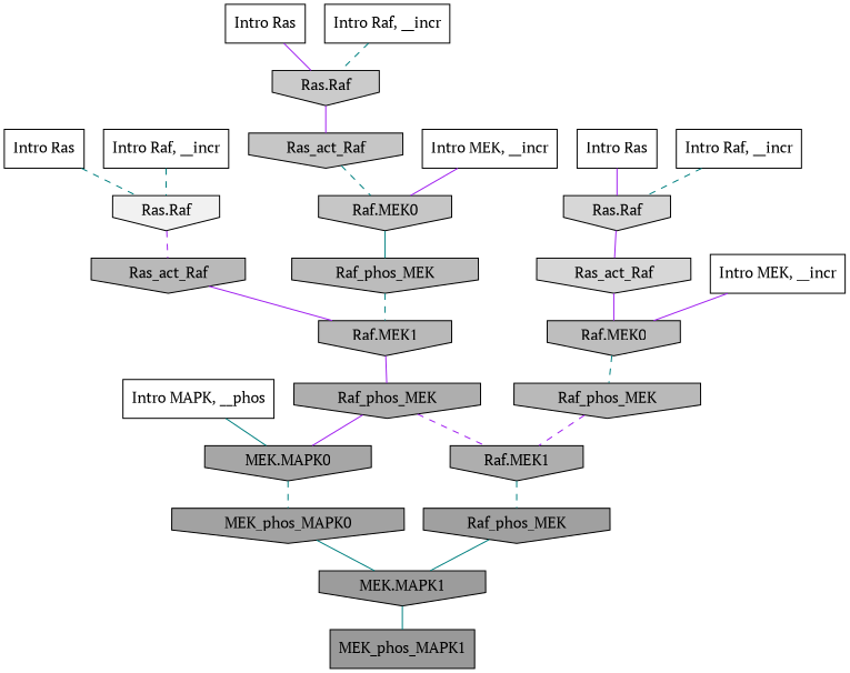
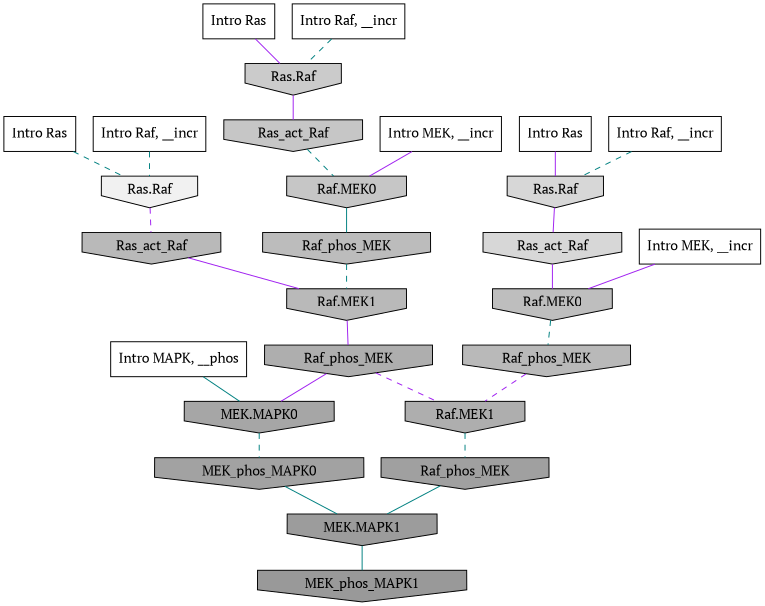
  digraph {
    fontname="PT Serif"
    rankdir=TB
    ranksep=0.30
    node [fillcolor="0.000 0.000 1.000" fontname="PT Serif" shape=invhouse style=filled]
    edge [color=teal dir=none fontname="PT Serif" style=solid]
    n1 [label="Intro Ras" shape=rectangle]
    n2 [fillcolor="0.000 0.000 0.794" label="Ras.Raf"]
    n3 [fillcolor="0.000 0.000 0.775" label=Ras_act_Raf]
    n4 [label="Intro Ras" shape=rectangle]
    n5 [fillcolor="0.000 0.000 0.942" label="Ras.Raf"]
    n6 [fillcolor="0.000 0.000 0.725" label=Ras_act_Raf]
    n7 [label="Intro Ras" shape=rectangle]
    n8 [fillcolor="0.000 0.000 0.841" label="Ras.Raf"]
    n9 [fillcolor="0.000 0.000 0.840" label=Ras_act_Raf]
    n10 [label="Intro Raf, __incr" shape=rectangle]
    n11 [label="Intro Raf, __incr" shape=rectangle]
    n12 [label="Intro Raf, __incr" shape=rectangle]
    n13 [label="Intro MEK, __incr" shape=rectangle]
    n14 [fillcolor="0.000 0.000 0.743" label="Raf.MEK0"]
    n15 [fillcolor="0.000 0.000 0.724" label=Raf_phos_MEK]
    n16 [label="Intro MEK, __incr" shape=rectangle]
    n17 [fillcolor="0.000 0.000 0.775" label="Raf.MEK0"]
    n18 [fillcolor="0.000 0.000 0.736" label=Raf_phos_MEK]
    n19 [label="Intro MAPK, __phos" shape=rectangle]
    n20 [fillcolor="0.000 0.000 0.650" label="MEK.MAPK0"]
    n21 [fillcolor="0.000 0.000 0.633" label=MEK_phos_MAPK0]
    n22 [fillcolor="0.000 0.000 0.725" label="Raf.MEK1"]
    n23 [fillcolor="0.000 0.000 0.681" label="Raf.MEK1"]
    n24 [fillcolor="0.000 0.000 0.681" label=Raf_phos_MEK]
    n25 [fillcolor="0.000 0.000 0.626" label=Raf_phos_MEK]
    n26 [fillcolor="0.000 0.000 0.610" label="MEK.MAPK1"]
-   n27 [fillcolor="0.000 0.000 0.600" label=MEK_phos_MAPK1 shape=box]
+   n27 [fillcolor="0.000 0.000 0.600" label=MEK_phos_MAPK1]
    n1 -> n2 [color=purple]
    n2 -> n3 [color=purple]
    n3 -> n17 [style=dashed]
    n4 -> n5 [style=dashed]
    n5 -> n6 [color=purple style=dashed]
    n6 -> n22 [color=purple]
    n7 -> n8 [color=purple]
    n8 -> n9 [color=purple]
    n9 -> n14 [color=purple]
    n10 -> n2 [style=dashed]
    n11 -> n8 [style=dashed]
    n12 -> n5 [style=dashed]
    n13 -> n14 [color=purple]
    n14 -> n15 [style=dashed]
    n15 -> n23 [color=purple style=dashed]
    n16 -> n17 [color=purple]
    n17 -> n18
    n18 -> n22 [style=dashed]
    n19 -> n20
    n20 -> n21 [style=dashed]
    n21 -> n26
    n22 -> n24 [color=purple]
    n23 -> n25 [style=dashed]
    n24 -> n20 [color=purple]
    n24 -> n23 [color=purple style=dashed]
    n25 -> n26
    n26 -> n27
  }
